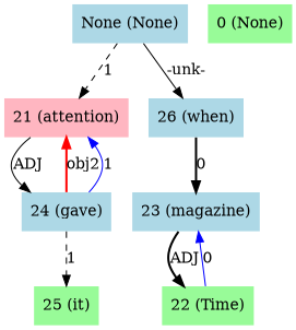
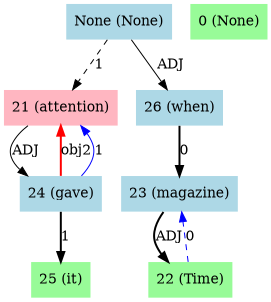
  digraph {
    node [fillcolor=lightblue shape=plaintext style=filled]
    edge [dir=forward style=solid]
    n1 [label="None (None)"]
    n2 [fillcolor=lightpink label="21 (attention)"]
    n3 [label="26 (when)"]
    n4 [label="24 (gave)"]
    n5 [label="23 (magazine)"]
    n6 [fillcolor=palegreen label="25 (it)"]
    n7 [fillcolor=palegreen label="0 (None)"]
    n8 [fillcolor=palegreen label="22 (Time)"]
    n1 -> n2 [label=1 style=dashed]
-   n1 -> n3 [label="-unk-"]
+   n1 -> n3 [label=ADJ]
    n2 -> n4 [label=ADJ]
    n3 -> n5 [label=0 style=bold]
    n4 -> n2 [color=red label=obj2 style=bold]
    n4 -> n2 [color=blue label=1]
-   n4 -> n6 [label=1 style=dashed]
+   n4 -> n6 [label=1 style=bold]
    n5 -> n8 [label=ADJ style=bold]
-   n8 -> n5 [color=blue label=0]
+   n8 -> n5 [color=blue label=0 style=dashed]
  }
